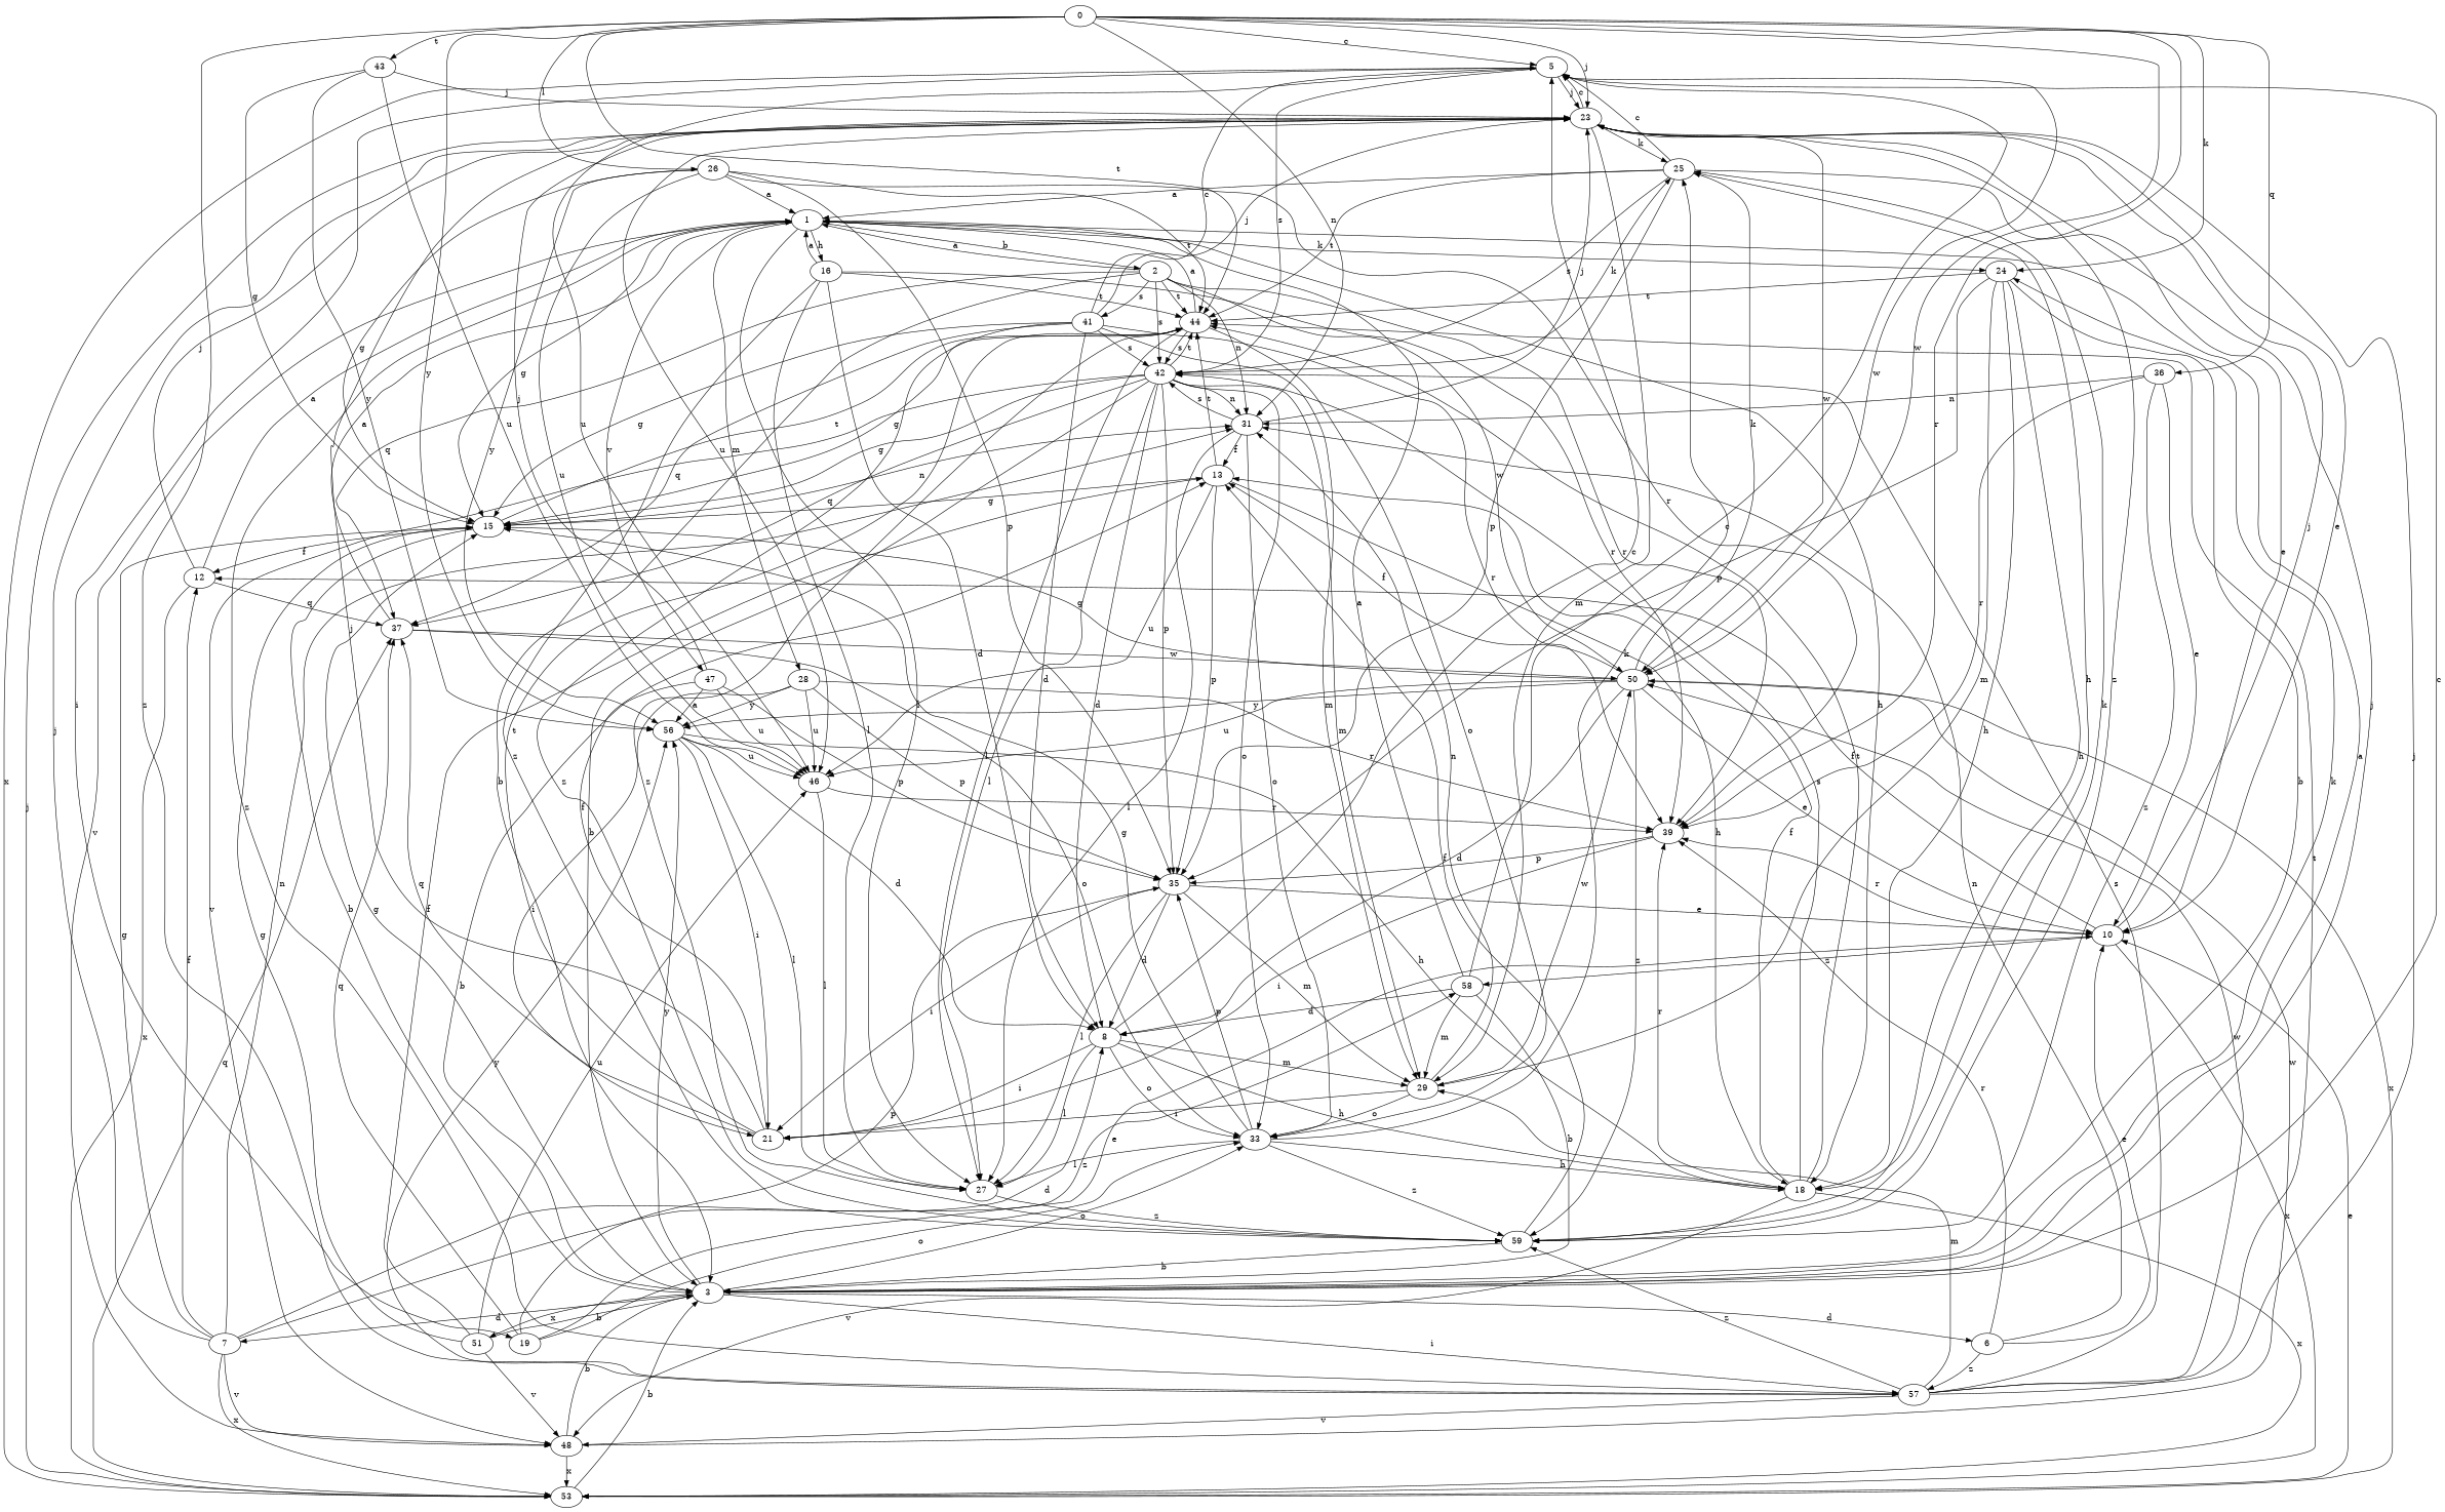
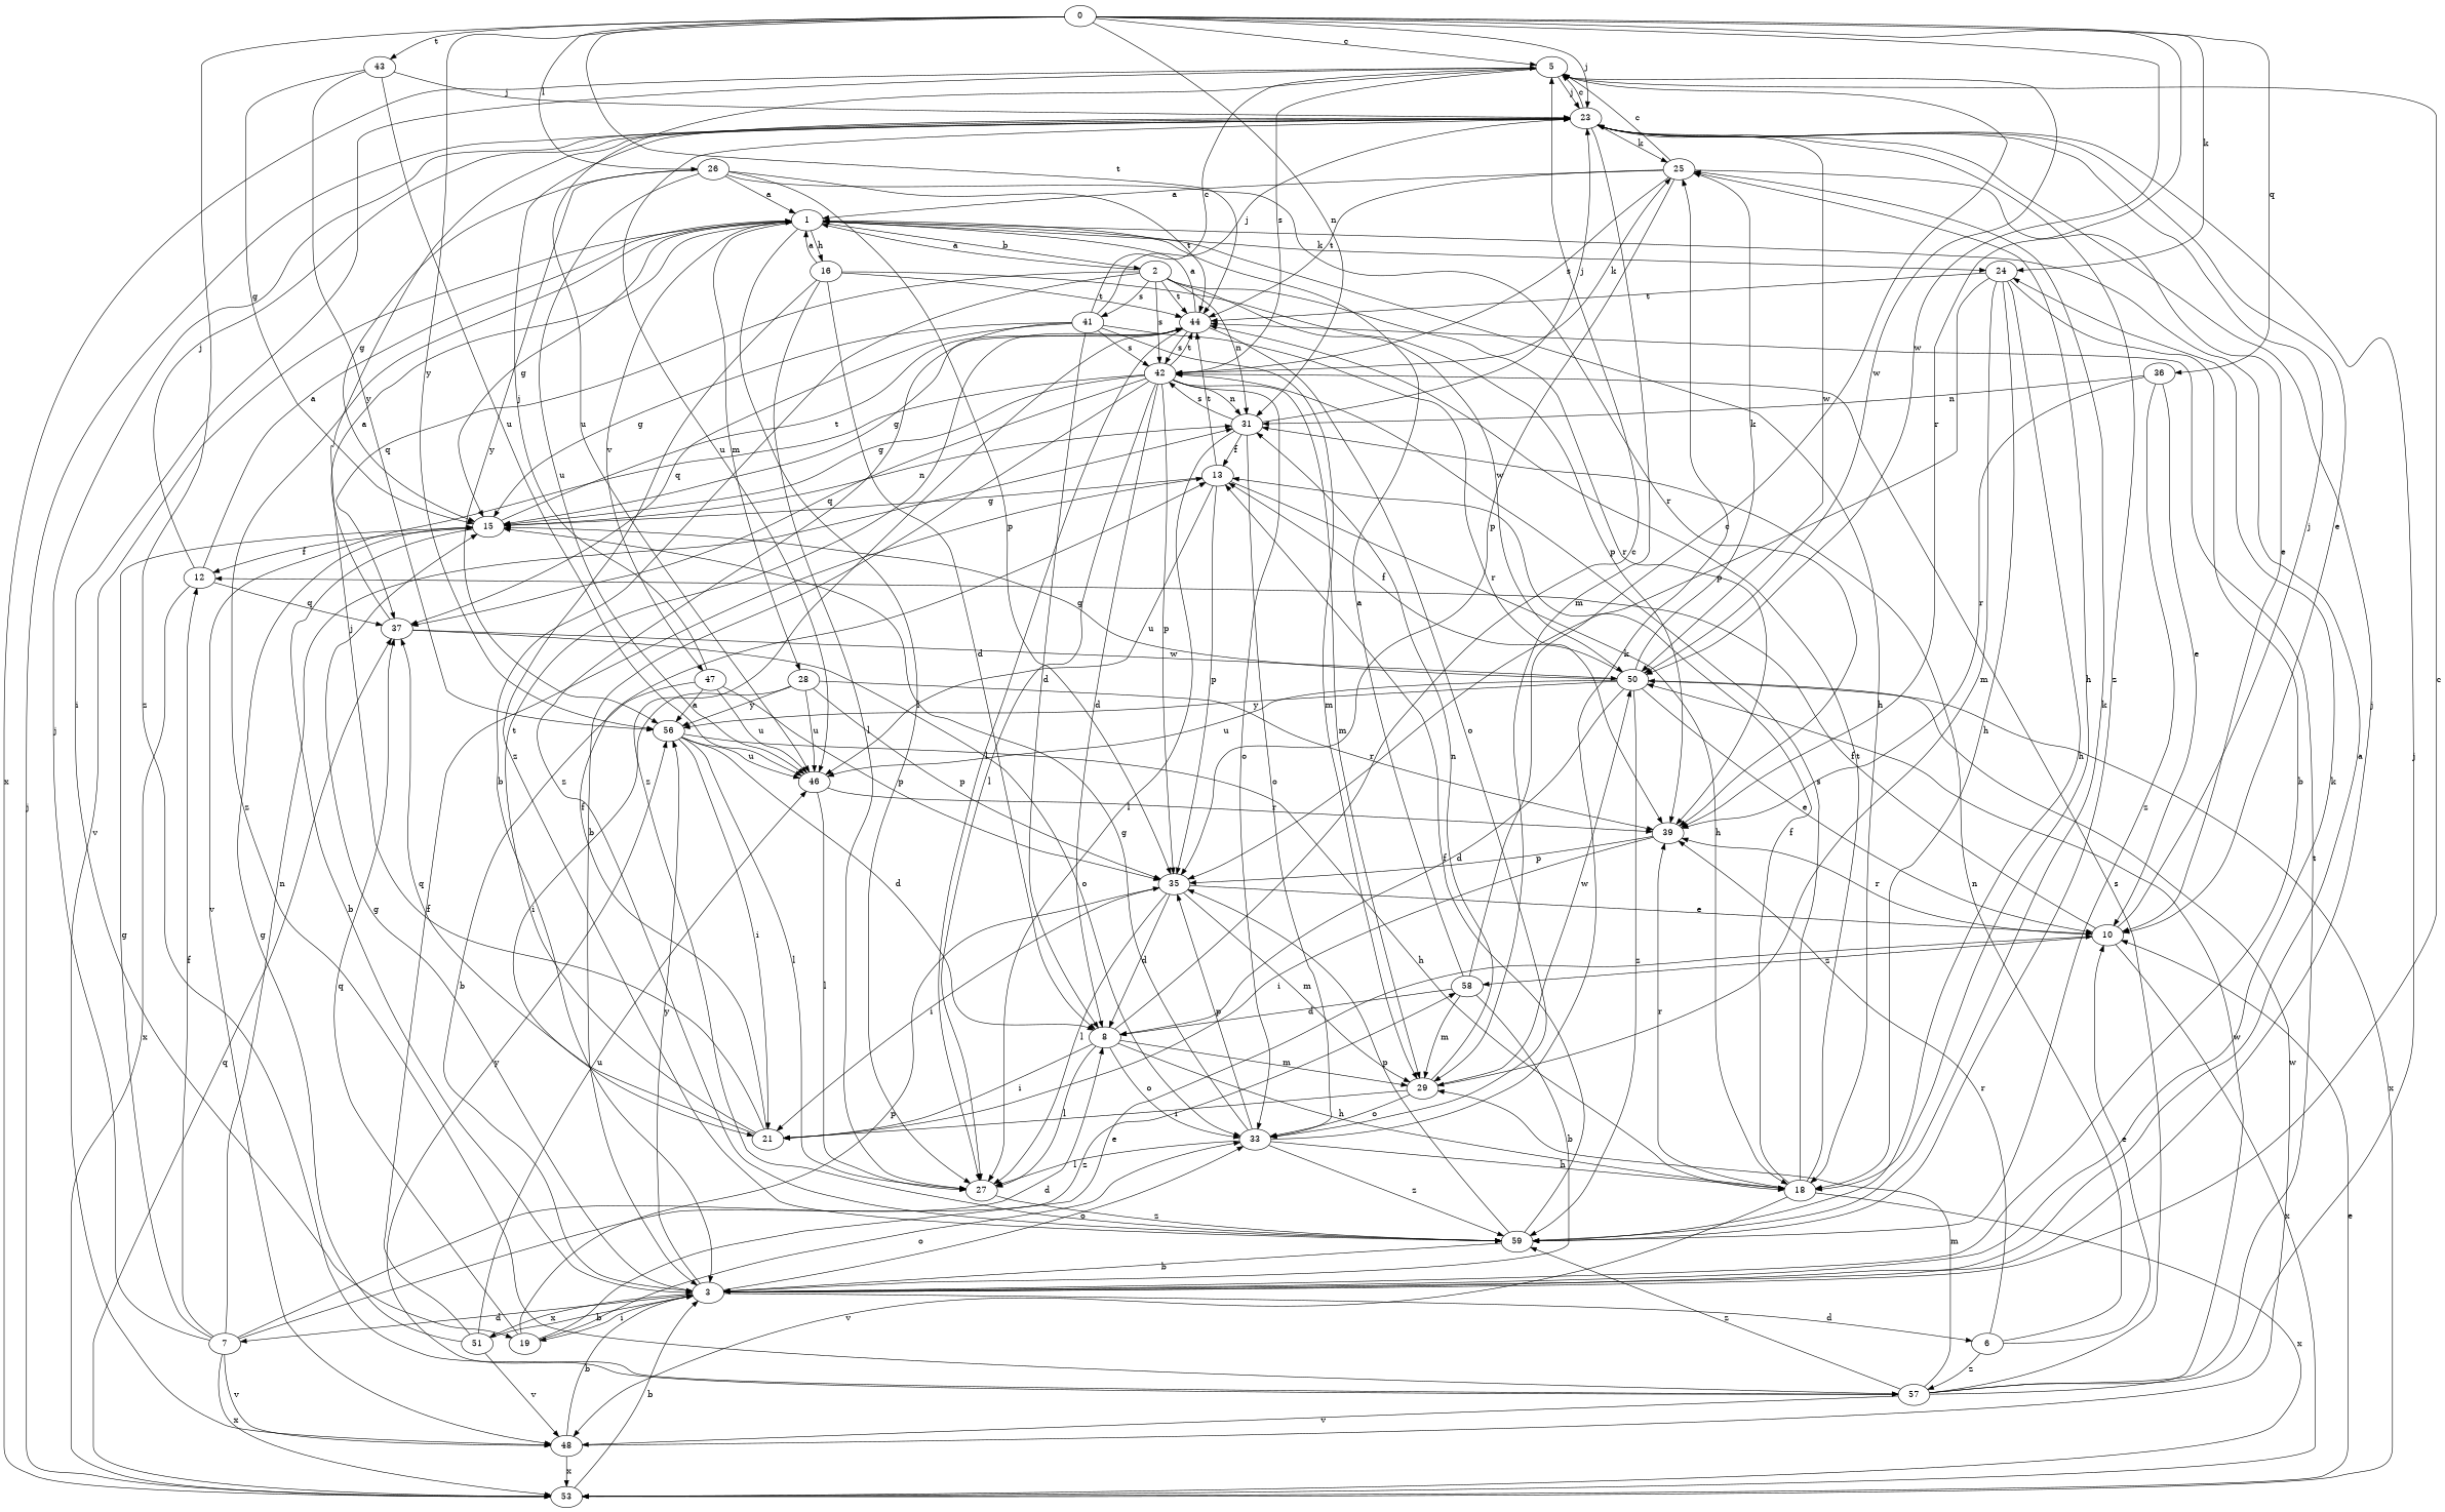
  strict digraph {
    0
    5
    23
    24
    26
    31
    36
    39
    43
    44
    50
    56
    57
    42
    19
    46
    53
    10
    29
    59
    25
    18
    3
    35
    1
    15
    27
    33
    13
    21
    8
    48
    2
    16
    28
    47
    37
    41
    12
    6
    7
    51
    58
    0 -> 5 [label=c]
    0 -> 23 [label=j]
    0 -> 24 [label=k]
    0 -> 26 [label=l]
    0 -> 31 [label=n]
    0 -> 36 [label=q]
    0 -> 39 [label=r]
    0 -> 43 [label=t]
    0 -> 44 [label=t]
    0 -> 50 [label=w]
    0 -> 56 [label=y]
    0 -> 57 [label=z]
    5 -> 23 [label=j]
    5 -> 50 [label=w]
    5 -> 42 [label=s]
    5 -> 19 [label=i]
    5 -> 46 [label=u]
    5 -> 53 [label=x]
    23 -> 5 [label=c]
    23 -> 50 [label=w]
    23 -> 46 [label=u]
    23 -> 10 [label=e]
    23 -> 29 [label=m]
    23 -> 59 [label=z]
    23 -> 25 [label=k]
    24 -> 44 [label=t]
    24 -> 29 [label=m]
    24 -> 59 [label=h]
    24 -> 18 [label=h]
    24 -> 3 [label=b]
    24 -> 35 [label=p]
    26 -> 39 [label=r]
    26 -> 44 [label=t]
    26 -> 56 [label=y]
    26 -> 46 [label=u]
    26 -> 35 [label=p]
    26 -> 1 [label=a]
    26 -> 15 [label=g]
    31 -> 23 [label=j]
    31 -> 42 [label=s]
    31 -> 27 [label=l]
    31 -> 33 [label=o]
    31 -> 13 [label=f]
    36 -> 31 [label=n]
    36 -> 39 [label=r]
    36 -> 10 [label=e]
    36 -> 59 [label=z]
    39 -> 35 [label=p]
    39 -> 21 [label=i]
    43 -> 23 [label=j]
    43 -> 56 [label=y]
    43 -> 46 [label=u]
    43 -> 15 [label=g]
    44 -> 42 [label=s]
    44 -> 59 [label=z]
    44 -> 1 [label=a]
    44 -> 15 [label=g]
    44 -> 27 [label=l]
    44 -> 33 [label=o]
    50 -> 56 [label=y]
    50 -> 46 [label=u]
    50 -> 53 [label=x]
    50 -> 10 [label=e]
    50 -> 59 [label=z]
    50 -> 25 [label=k]
    50 -> 15 [label=g]
    50 -> 13 [label=f]
    50 -> 8 [label=d]
    56 -> 46 [label=u]
    56 -> 18 [label=h]
    56 -> 27 [label=l]
    56 -> 21 [label=i]
    56 -> 8 [label=d]
    57 -> 23 [label=j]
    57 -> 44 [label=t]
    57 -> 50 [label=w]
    57 -> 56 [label=y]
    57 -> 42 [label=s]
    57 -> 29 [label=m]
    57 -> 59 [label=z]
    57 -> 48 [label=v]
    42 -> 31 [label=n]
    42 -> 44 [label=t]
    42 -> 29 [label=m]
    42 -> 25 [label=k]
    42 -> 3 [label=b]
    42 -> 35 [label=p]
    42 -> 15 [label=g]
    42 -> 27 [label=l]
    42 -> 33 [label=o]
    42 -> 8 [label=d]
    42 -> 48 [label=v]
    42 -> 37 [label=q]
    19 -> 10 [label=e]
    19 -> 35 [label=p]
    19 -> 33 [label=o]
    19 -> 37 [label=q]
    46 -> 39 [label=r]
    46 -> 27 [label=l]
    53 -> 23 [label=j]
    53 -> 10 [label=e]
    53 -> 3 [label=b]
    53 -> 37 [label=q]
    10 -> 23 [label=j]
    10 -> 39 [label=r]
    10 -> 53 [label=x]
    10 -> 12 [label=f]
    10 -> 58 [label=z]
    29 -> 31 [label=n]
    29 -> 50 [label=w]
    29 -> 33 [label=o]
    29 -> 21 [label=i]
    59 -> 25 [label=k]
    59 -> 3 [label=b]
+   59 -> 35 [label=p]
    59 -> 13 [label=f]
    25 -> 5 [label=c]
    25 -> 44 [label=t]
    25 -> 42 [label=s]
    25 -> 10 [label=e]
    25 -> 18 [label=h]
    25 -> 35 [label=p]
    25 -> 1 [label=a]
    18 -> 39 [label=r]
    18 -> 44 [label=t]
    18 -> 42 [label=s]
    18 -> 53 [label=x]
    18 -> 13 [label=f]
    18 -> 48 [label=v]
    3 -> 5 [label=c]
    3 -> 23 [label=j]
    3 -> 24 [label=k]
    3 -> 56 [label=y]
-   3 -> 57 [label=i]
+   3 -> 19 [label=i]
    3 -> 1 [label=a]
    3 -> 15 [label=g]
    3 -> 33 [label=o]
    3 -> 6 [label=d]
    3 -> 7 [label=d]
    3 -> 51 [label=x]
    35 -> 10 [label=e]
    35 -> 29 [label=m]
    35 -> 27 [label=l]
    35 -> 21 [label=i]
    35 -> 8 [label=d]
    1 -> 24 [label=k]
    1 -> 57 [label=z]
    1 -> 18 [label=h]
    1 -> 15 [label=g]
    1 -> 27 [label=l]
    1 -> 48 [label=v]
    1 -> 2 [label=b]
    1 -> 16 [label=h]
    1 -> 28 [label=m]
    1 -> 47 [label=v]
    15 -> 31 [label=n]
    15 -> 44 [label=t]
    15 -> 3 [label=b]
    15 -> 12 [label=f]
    27 -> 59 [label=z]
    33 -> 59 [label=z]
    33 -> 25 [label=k]
    33 -> 18 [label=h]
    33 -> 35 [label=p]
    33 -> 15 [label=g]
    33 -> 27 [label=l]
    13 -> 44 [label=t]
    13 -> 46 [label=u]
    13 -> 18 [label=h]
    13 -> 35 [label=p]
    13 -> 15 [label=g]
    21 -> 23 [label=j]
    21 -> 44 [label=t]
    21 -> 13 [label=f]
    21 -> 37 [label=q]
    8 -> 5 [label=c]
    8 -> 29 [label=m]
    8 -> 18 [label=h]
    8 -> 27 [label=l]
    8 -> 33 [label=o]
    8 -> 21 [label=i]
    48 -> 50 [label=w]
    48 -> 53 [label=x]
    48 -> 3 [label=b]
    2 -> 31 [label=n]
    2 -> 39 [label=r]
    2 -> 44 [label=t]
    2 -> 50 [label=w]
    2 -> 42 [label=s]
    2 -> 3 [label=b]
    2 -> 1 [label=a]
    2 -> 37 [label=q]
    2 -> 41 [label=s]
-   16 -> 39 [label=r]
+   16 -> 39 [label=p]
    16 -> 44 [label=t]
    16 -> 59 [label=z]
    16 -> 1 [label=a]
    16 -> 27 [label=l]
    16 -> 8 [label=d]
    28 -> 39 [label=r]
    28 -> 56 [label=y]
    28 -> 46 [label=u]
    28 -> 35 [label=p]
    28 -> 21 [label=i]
    47 -> 23 [label=j]
    47 -> 56 [label=a]
    47 -> 46 [label=u]
    47 -> 3 [label=b]
    47 -> 35 [label=p]
    37 -> 50 [label=w]
    37 -> 1 [label=a]
    37 -> 33 [label=o]
    41 -> 5 [label=c]
    41 -> 23 [label=j]
    41 -> 39 [label=r]
    41 -> 42 [label=s]
    41 -> 29 [label=m]
    41 -> 59 [label=z]
    41 -> 15 [label=g]
    41 -> 8 [label=d]
    41 -> 37 [label=q]
    12 -> 23 [label=j]
    12 -> 53 [label=x]
    12 -> 1 [label=a]
    12 -> 37 [label=q]
    6 -> 31 [label=n]
    6 -> 39 [label=r]
    6 -> 57 [label=z]
    6 -> 10 [label=e]
    7 -> 23 [label=j]
    7 -> 31 [label=n]
    7 -> 53 [label=x]
    7 -> 15 [label=g]
    7 -> 8 [label=d]
    7 -> 48 [label=v]
    7 -> 12 [label=f]
    7 -> 58 [label=z]
    51 -> 46 [label=u]
    51 -> 3 [label=b]
    51 -> 15 [label=g]
    51 -> 13 [label=f]
    51 -> 48 [label=v]
    58 -> 5 [label=c]
    58 -> 29 [label=m]
    58 -> 3 [label=b]
    58 -> 1 [label=a]
    58 -> 8 [label=d]
  }
